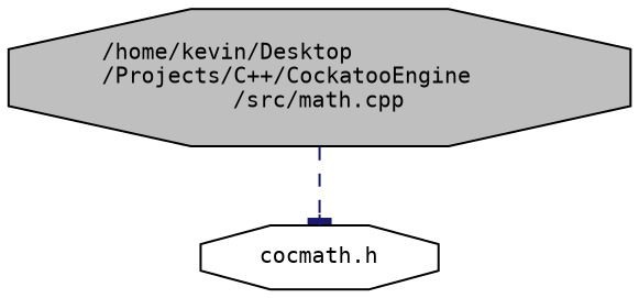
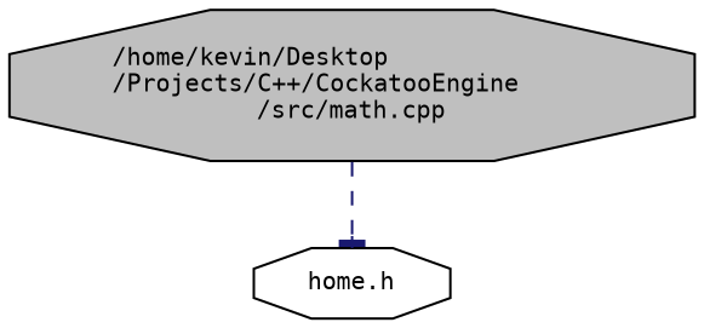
  digraph {
    fontname="DejaVu Sans Mono"
    node [color=black fontname="DejaVu Sans Mono" fontsize=10 shape=octagon style=filled]
    n1 [fillcolor=grey75 fontcolor=black height=0.2 label="/home/kevin/Desktop\l/Projects/C++/CockatooEngine\l/src/math.cpp" width=0.4]
-   n2 [fillcolor=white height=0.2 label="cocmath.h" width=0.4]
+   n2 [fillcolor=white height=0.2 label="home.h" width=0.4]
    n1 -> n2 [color=midnightblue fontname="DejaVu Sans Mono" fontsize=10 labelfontname=Helvetica labelfontsize=10 style=dashed arrowhead=tee]
  }
